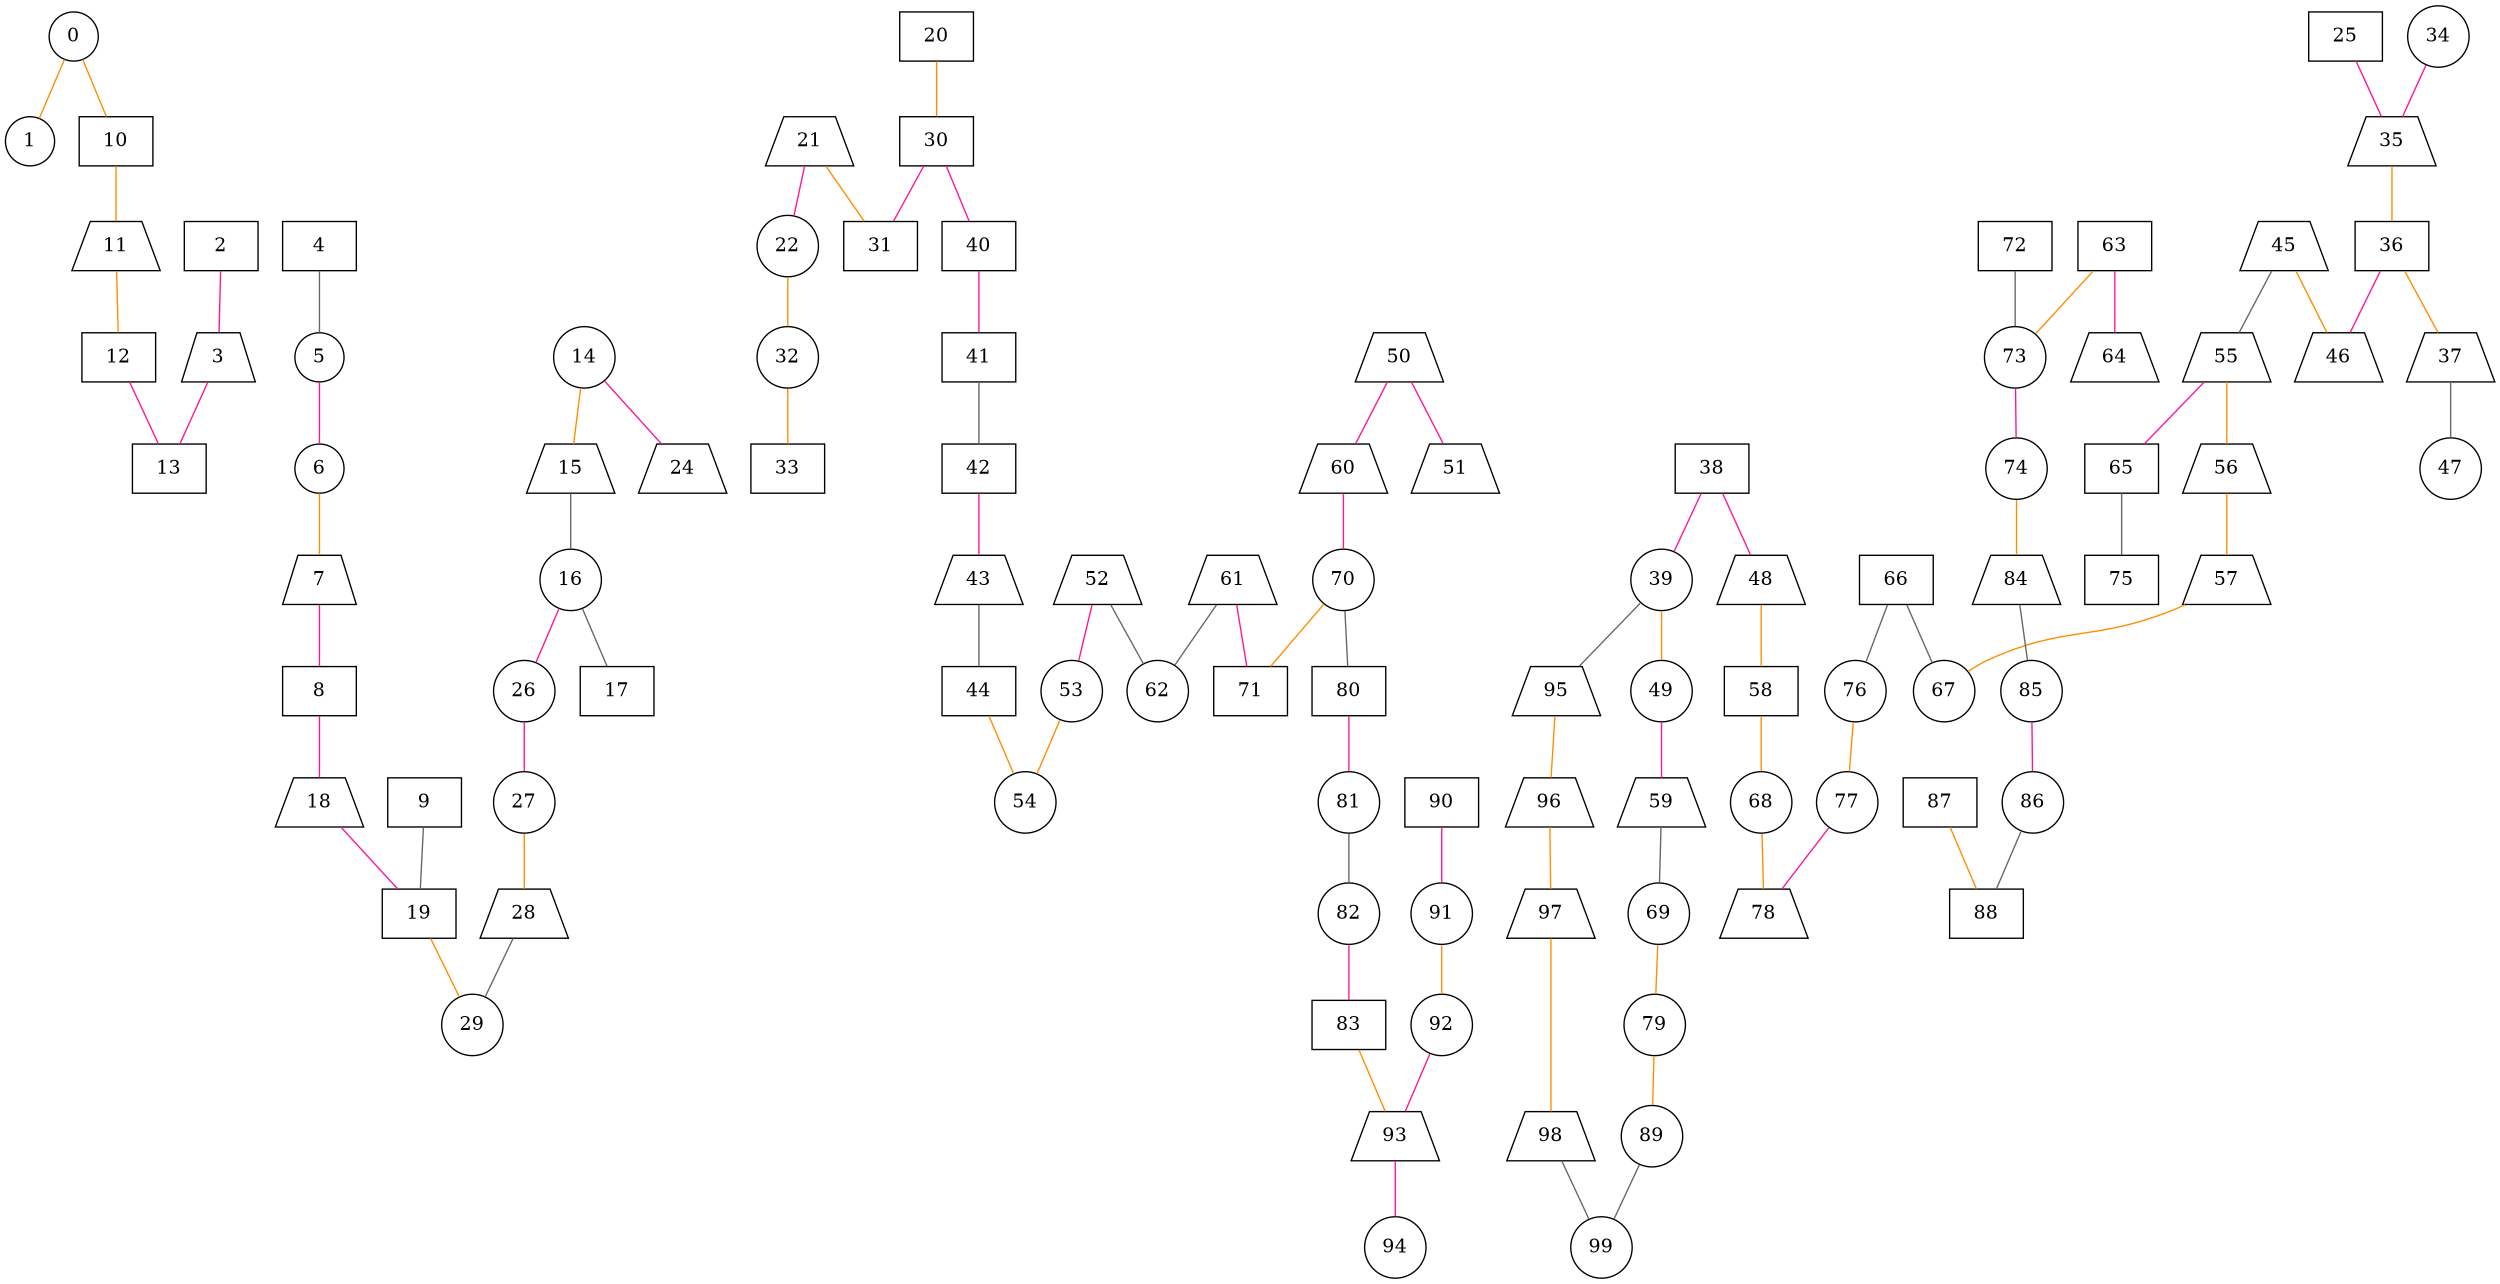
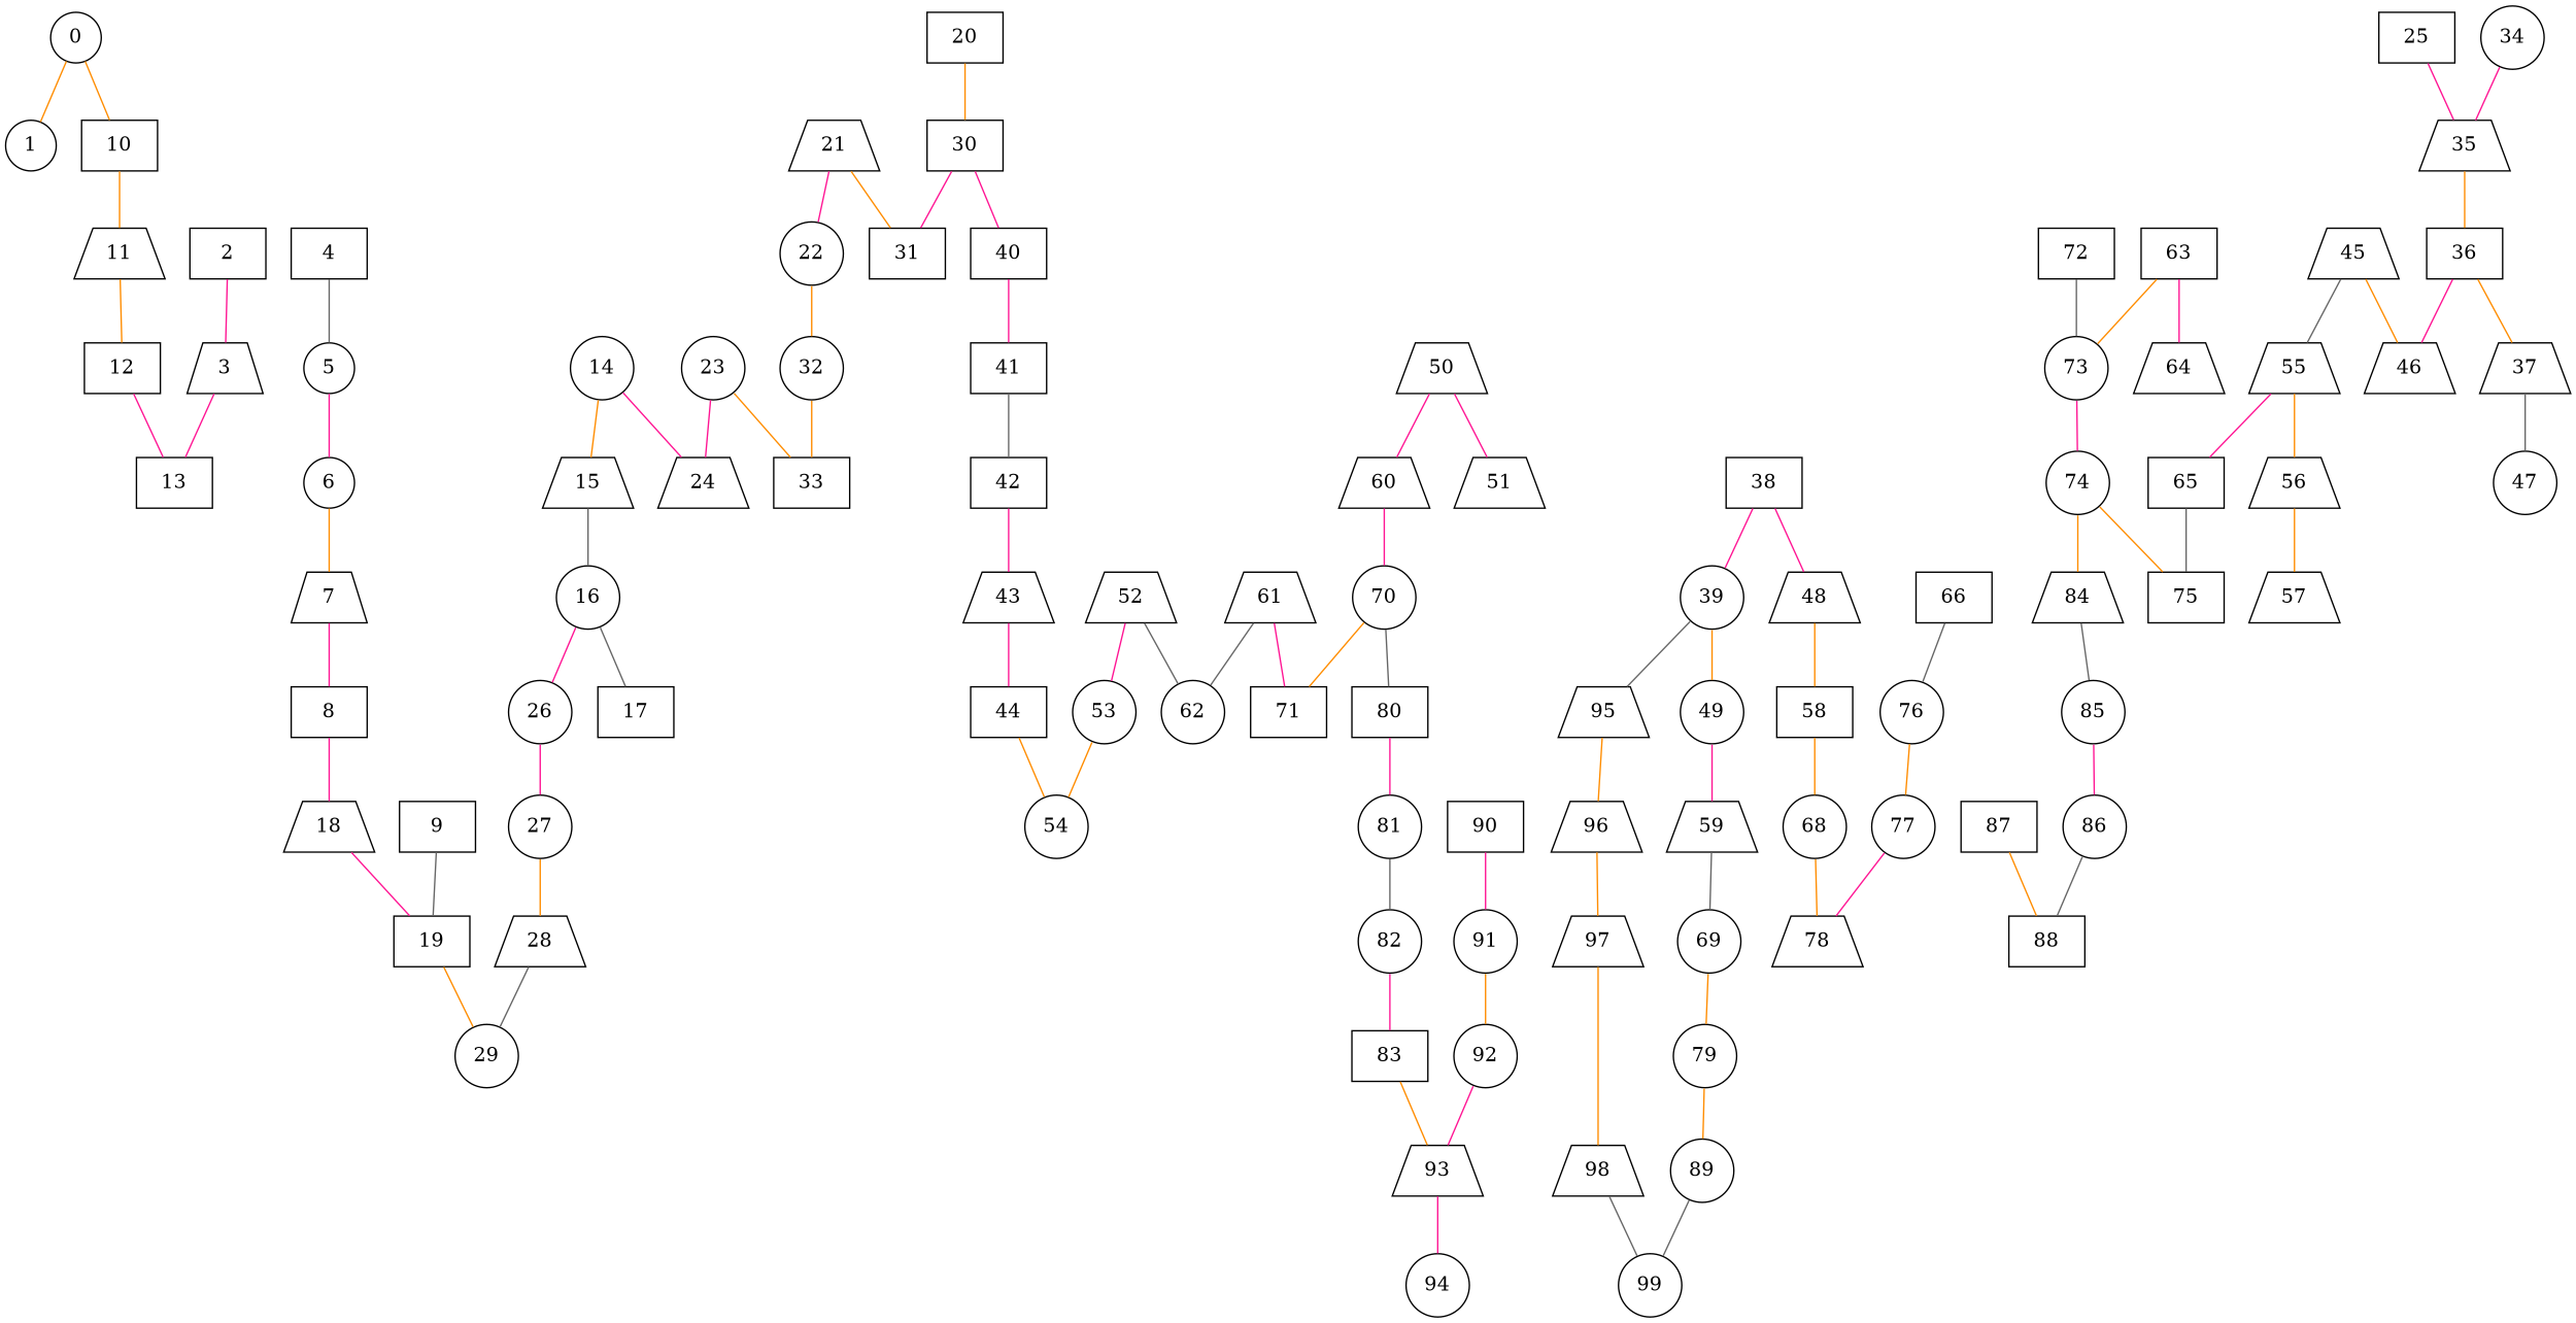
  strict graph {
    node [shape=circle]
    edge [color=darkorange]
    0
    1
    10 [shape=box]
    11 [shape=trapezium]
    12 [shape=box]
    13 [shape=box]
    3 [shape=trapezium]
    4 [shape=box]
    5
    6
    7 [shape=trapezium]
    8 [shape=box]
    18 [shape=trapezium]
    19 [shape=box]
    29
    28 [shape=trapezium]
    27
    26
    16
    17 [shape=box]
    15 [shape=trapezium]
    14
    24 [shape=trapezium]
+   23
    33 [shape=box]
    32
    22
    21 [shape=trapezium]
    31 [shape=box]
    30 [shape=box]
    40 [shape=box]
    41 [shape=box]
    20 [shape=box]
    42 [shape=box]
    43 [shape=trapezium]
    44 [shape=box]
    54
    53
    52 [shape=trapezium]
    62
    61 [shape=trapezium]
    71 [shape=box]
    70
    80 [shape=box]
    81
    60 [shape=trapezium]
    50 [shape=trapezium]
    51 [shape=trapezium]
    82
    83 [shape=box]
    93 [shape=trapezium]
    94
    92
    91
    90 [shape=box]
    95 [shape=trapezium]
    96 [shape=trapezium]
    97 [shape=trapezium]
    98 [shape=trapezium]
    99
    89
    79
    69
    59 [shape=trapezium]
    49
    39
    38 [shape=box]
    48 [shape=trapezium]
    58 [shape=box]
    68
    78 [shape=trapezium]
    77
    76
    66 [shape=box]
-   67
    57 [shape=trapezium]
    56 [shape=trapezium]
    55 [shape=trapezium]
    65 [shape=box]
    75 [shape=box]
    74
    84 [shape=trapezium]
    85
    86
    88 [shape=box]
    87 [shape=box]
    73
    63 [shape=box]
    64 [shape=trapezium]
    72 [shape=box]
    45 [shape=trapezium]
    46 [shape=trapezium]
    36 [shape=box]
    37 [shape=trapezium]
    47
    35 [shape=trapezium]
    25 [shape=box]
    34
    9 [shape=box]
    2 [shape=box]
    0 -- 1
    0 -- 10
    10 -- 11
    11 -- 12
    12 -- 13 [color=deeppink]
    3 -- 13 [color=deeppink]
    4 -- 5 [color=gray40]
    5 -- 6 [color=deeppink]
    6 -- 7
    7 -- 8 [color=deeppink]
    8 -- 18 [color=deeppink]
    18 -- 19 [color=deeppink]
    19 -- 29
    28 -- 29 [color=gray40]
    27 -- 28
    26 -- 27 [color=deeppink]
    16 -- 26 [color=deeppink]
    16 -- 17 [color=gray40]
    15 -- 16 [color=gray40]
    14 -- 15
    14 -- 24 [color=deeppink]
+   23 -- 24 [color=deeppink]
+   23 -- 33
    32 -- 33
    22 -- 32
    21 -- 22 [color=deeppink]
    21 -- 31
    30 -- 31 [color=deeppink]
    30 -- 40 [color=deeppink]
    40 -- 41 [color=deeppink]
    41 -- 42 [color=gray40]
    20 -- 30
    42 -- 43 [color=deeppink]
-   43 -- 44 [color=gray40]
+   43 -- 44 [color=deeppink]
    44 -- 54
    53 -- 54
    52 -- 53 [color=deeppink]
    52 -- 62 [color=gray40]
    61 -- 62 [color=gray40]
    61 -- 71 [color=deeppink]
    70 -- 71
    70 -- 80 [color=gray40]
    80 -- 81 [color=deeppink]
    81 -- 82 [color=gray40]
    60 -- 70 [color=deeppink]
    50 -- 60 [color=deeppink]
    50 -- 51 [color=deeppink]
    82 -- 83 [color=deeppink]
    83 -- 93
    93 -- 94 [color=deeppink]
    92 -- 93 [color=deeppink]
    91 -- 92
    90 -- 91 [color=deeppink]
    95 -- 96
    96 -- 97
    97 -- 98
    98 -- 99 [color=gray40]
    89 -- 99 [color=gray40]
    79 -- 89
    69 -- 79
    59 -- 69 [color=gray40]
    49 -- 59 [color=deeppink]
    39 -- 95 [color=gray40]
    39 -- 49
    38 -- 39 [color=deeppink]
    38 -- 48 [color=deeppink]
    48 -- 58
    58 -- 68
    68 -- 78
    77 -- 78 [color=deeppink]
    76 -- 77
    66 -- 76 [color=gray40]
-   66 -- 67 [color=gray40]
-   57 -- 67
    56 -- 57
    55 -- 56
    55 -- 65 [color=deeppink]
    65 -- 75 [color=gray40]
+   74 -- 75
    74 -- 84
    84 -- 85 [color=gray40]
    85 -- 86 [color=deeppink]
    86 -- 88 [color=gray40]
    87 -- 88
    73 -- 74 [color=deeppink]
    63 -- 73
    63 -- 64 [color=deeppink]
    72 -- 73 [color=gray40]
    45 -- 55 [color=gray40]
    45 -- 46
    36 -- 46 [color=deeppink]
    36 -- 37
    37 -- 47 [color=gray40]
    35 -- 36
    25 -- 35 [color=deeppink]
    34 -- 35 [color=deeppink]
    9 -- 19 [color=gray40]
    2 -- 3 [color=deeppink]
  }
